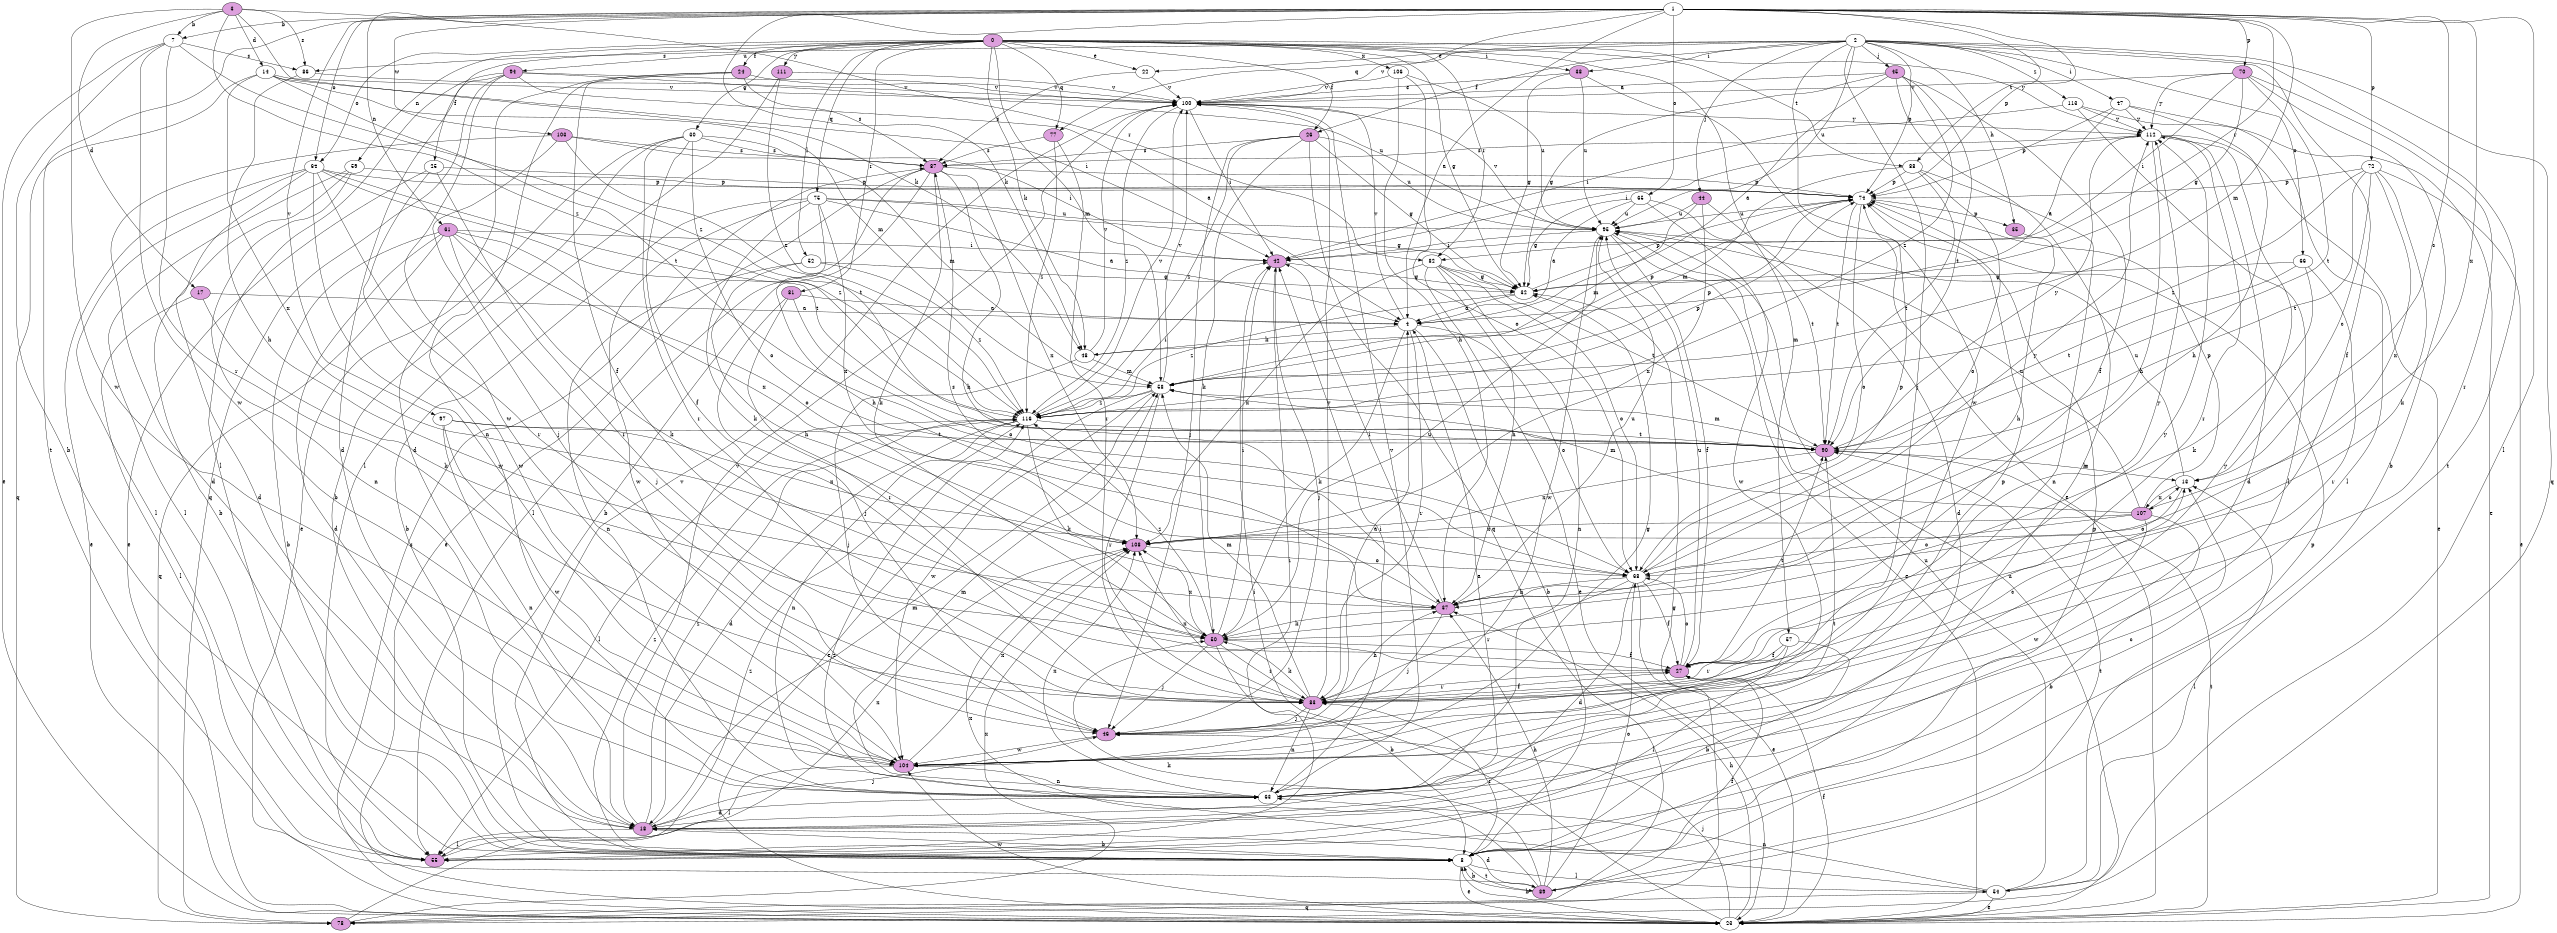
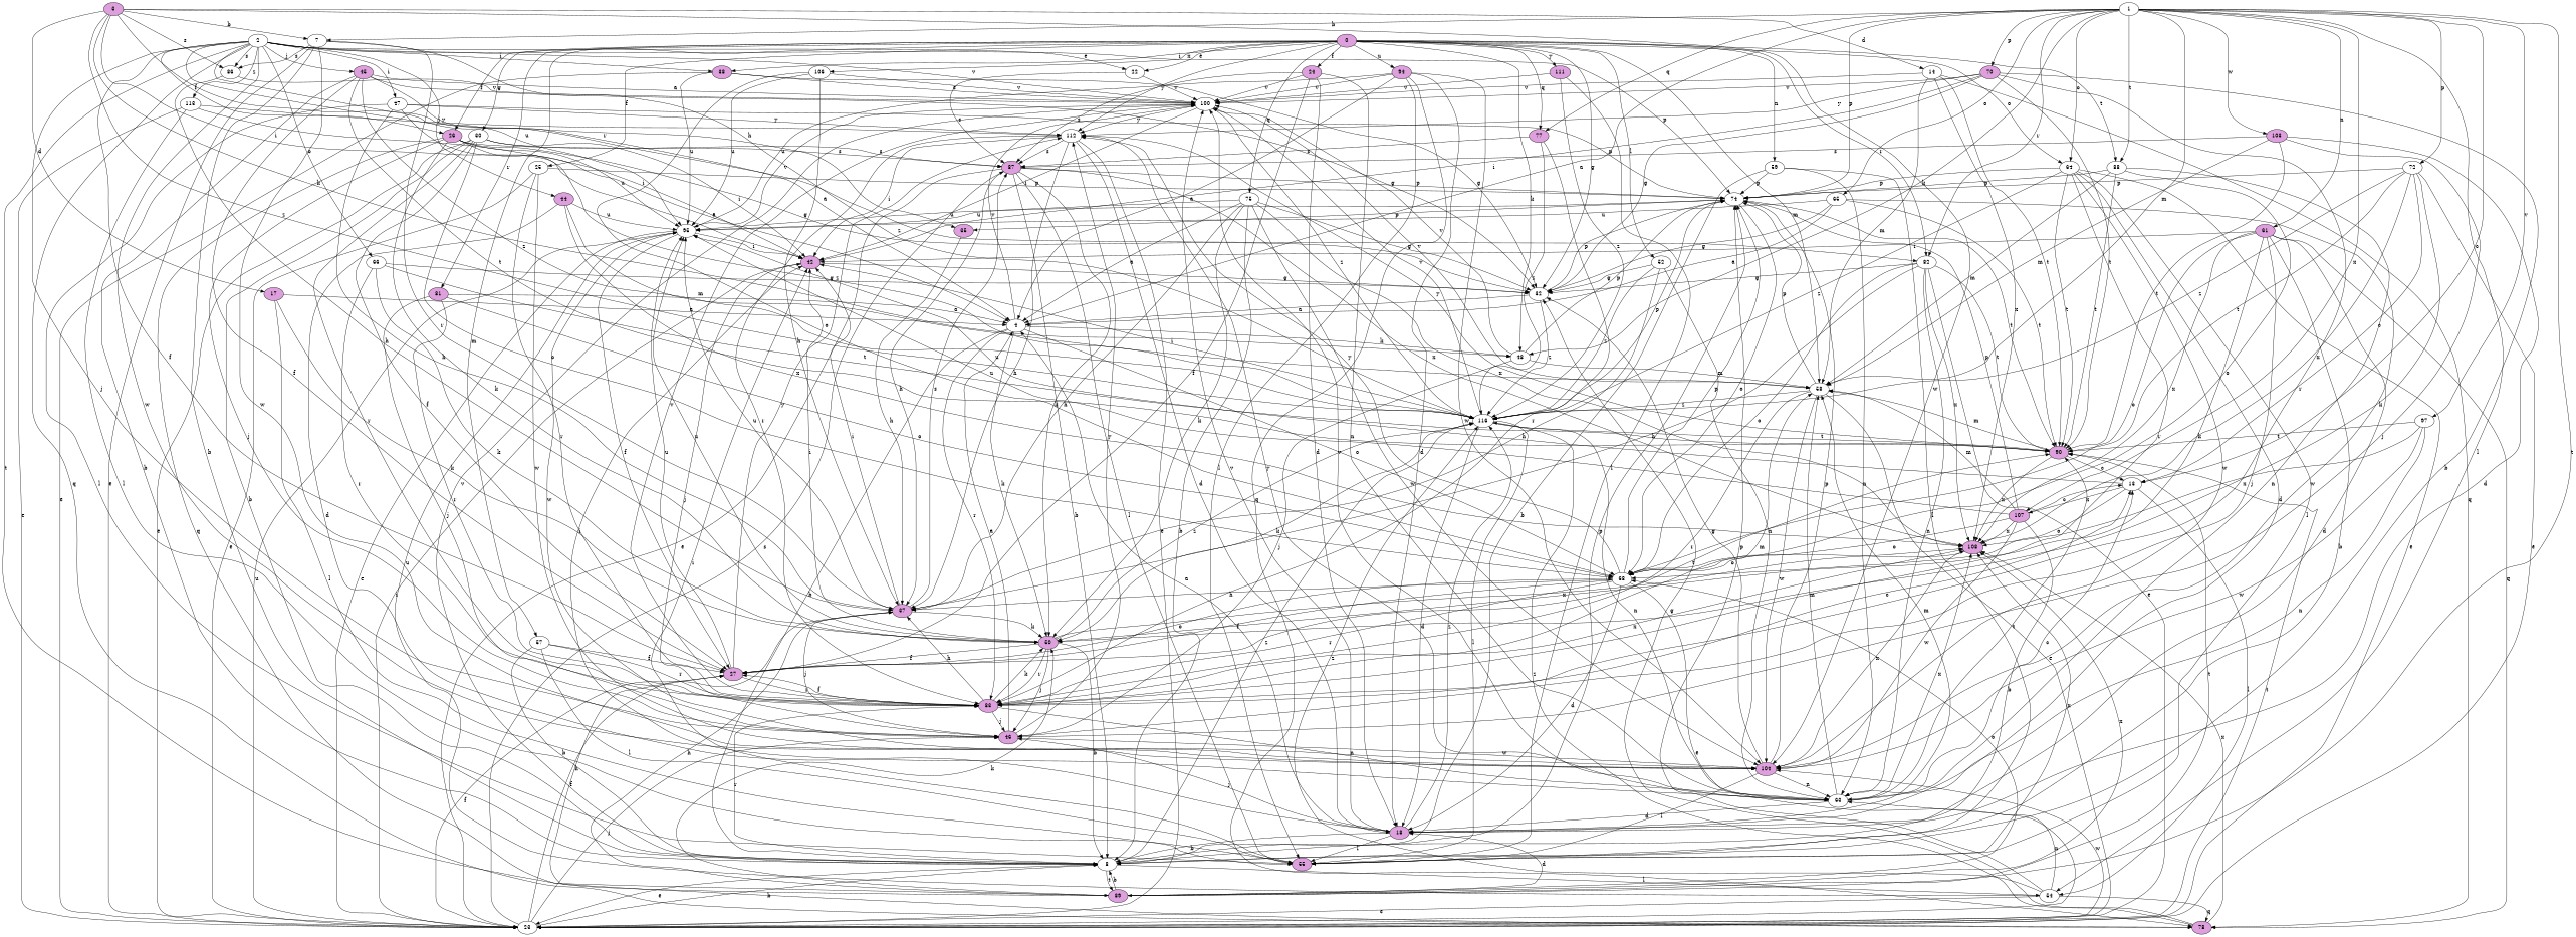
  strict digraph {
    node [fillcolor=white style=filled]
    0 [fillcolor=plum]
    22
    24 [fillcolor=plum]
    25
    26 [fillcolor=plum]
    30
    32
    38 [fillcolor=plum]
    48
    52
    57
    58
    59
    64
    75
    77 [fillcolor=plum]
    81 [fillcolor=plum]
    82
    88
    94 [fillcolor=plum]
    106
    111 [fillcolor=plum]
    112
    100
    87 [fillcolor=plum]
    27 [fillcolor=plum]
    18 [fillcolor=plum]
    63
    74
    104 [fillcolor=plum]
    83 [fillcolor=plum]
    23
    46 [fillcolor=plum]
    78 [fillcolor=plum]
    95
    116
    50 [fillcolor=plum]
    42 [fillcolor=plum]
    8
    68
    4
    37 [fillcolor=plum]
    55 [fillcolor=plum]
    90 [fillcolor=plum]
    108 [fillcolor=plum]
    1
    7
    13
    54
    61 [fillcolor=plum]
    65
    70 [fillcolor=plum]
    72
    89 [fillcolor=plum]
    97
    103 [fillcolor=plum]
    107 [fillcolor=plum]
    86
    35 [fillcolor=plum]
    2
    n61 [label=47]
    44 [fillcolor=plum]
    45 [fillcolor=plum]
    66
    113
    3 [fillcolor=plum]
    14
    17 [fillcolor=plum]
    0 -> 22 [label=e]
    0 -> 24 [label=f]
    0 -> 25 [label=f]
    0 -> 26 [label=f]
    0 -> 30 [label=g]
    0 -> 32 [label=g]
    0 -> 38 [label=i]
    0 -> 48 [label=k]
    0 -> 52 [label=l]
    0 -> 57 [label=m]
    0 -> 58 [label=m]
    0 -> 59 [label=n]
    0 -> 64 [label=o]
    0 -> 75 [label=q]
    0 -> 77 [label=q]
    0 -> 81 [label=r]
    0 -> 82 [label=r]
    0 -> 88 [label=t]
    0 -> 94 [label=u]
    0 -> 106 [label=x]
    0 -> 111 [label=y]
    0 -> 112 [label=y]
    22 -> 100 [label=v]
    22 -> 87 [label=s]
    24 -> 100 [label=v]
    24 -> 87 [label=s]
    24 -> 27 [label=f]
    24 -> 18 [label=d]
    24 -> 63 [label=n]
    25 -> 74 [label=p]
    25 -> 104 [label=w]
    25 -> 83 [label=r]
    25 -> 23 [label=e]
    26 -> 32 [label=g]
    26 -> 87 [label=s]
    26 -> 46 [label=j]
    26 -> 78 [label=q]
    26 -> 95 [label=u]
    26 -> 116 [label=z]
    26 -> 50 [label=k]
    30 -> 87 [label=s]
    30 -> 27 [label=f]
    30 -> 83 [label=r]
    30 -> 23 [label=e]
    30 -> 42 [label=i]
    30 -> 8 [label=b]
    30 -> 68 [label=o]
    32 -> 74 [label=p]
    32 -> 116 [label=z]
    32 -> 4 [label=a]
    38 -> 32 [label=g]
    38 -> 100 [label=e]
    38 -> 23 [label=e]
    38 -> 95 [label=u]
    48 -> 58 [label=m]
    48 -> 100 [label=v]
    48 -> 74 [label=p]
    48 -> 46 [label=j]
    52 -> 32 [label=g]
    52 -> 63 [label=n]
    52 -> 116 [label=z]
    52 -> 37 [label=h]
    57 -> 27 [label=f]
    57 -> 83 [label=r]
    57 -> 8 [label=b]
    57 -> 55 [label=l]
    58 -> 100 [label=v]
    58 -> 74 [label=p]
    58 -> 104 [label=w]
    58 -> 83 [label=r]
    58 -> 23 [label=e]
    58 -> 116 [label=z]
    59 -> 63 [label=n]
    59 -> 74 [label=p]
    59 -> 8 [label=b]
    59 -> 55 [label=l]
    64 -> 18 [label=d]
    64 -> 74 [label=p]
    64 -> 104 [label=w]
    64 -> 83 [label=r]
    64 -> 23 [label=e]
    64 -> 116 [label=z]
    64 -> 55 [label=l]
    64 -> 90 [label=t]
    75 -> 32 [label=g]
    75 -> 104 [label=w]
    75 -> 95 [label=u]
    75 -> 50 [label=k]
    75 -> 8 [label=b]
    75 -> 4 [label=a]
    75 -> 37 [label=h]
    75 -> 108 [label=x]
    77 -> 87 [label=s]
    77 -> 83 [label=r]
    77 -> 116 [label=z]
    81 -> 83 [label=r]
    81 -> 46 [label=j]
    81 -> 68 [label=o]
    81 -> 4 [label=a]
    82 -> 32 [label=g]
    82 -> 63 [label=n]
    82 -> 23 [label=e]
    82 -> 68 [label=o]
    82 -> 37 [label=h]
    82 -> 90 [label=t]
    82 -> 108 [label=x]
    88 -> 58 [label=m]
    88 -> 63 [label=n]
    88 -> 74 [label=p]
    88 -> 68 [label=o]
    88 -> 90 [label=t]
    94 -> 100 [label=v]
    94 -> 18 [label=d]
    94 -> 104 [label=w]
    94 -> 78 [label=q]
    94 -> 95 [label=u]
    94 -> 4 [label=a]
    94 -> 55 [label=l]
    106 -> 100 [label=v]
    106 -> 95 [label=u]
    106 -> 68 [label=o]
    106 -> 37 [label=h]
    111 -> 100 [label=v]
    111 -> 116 [label=z]
    111 -> 55 [label=l]
    112 -> 87 [label=s]
    112 -> 18 [label=d]
    112 -> 83 [label=r]
    112 -> 23 [label=e]
    112 -> 42 [label=i]
    112 -> 37 [label=h]
    100 -> 112 [label=y]
    100 -> 116 [label=z]
    100 -> 42 [label=i]
    87 -> 74 [label=p]
    87 -> 23 [label=e]
    87 -> 50 [label=k]
    87 -> 8 [label=b]
    87 -> 37 [label=h]
    87 -> 55 [label=l]
    87 -> 108 [label=x]
    27 -> 112 [label=y]
    27 -> 83 [label=r]
    27 -> 95 [label=u]
    27 -> 68 [label=o]
    27 -> 90 [label=t]
    18 -> 58 [label=m]
    18 -> 100 [label=v]
    18 -> 46 [label=j]
    18 -> 116 [label=z]
    18 -> 8 [label=b]
    18 -> 4 [label=a]
    18 -> 55 [label=l]
    63 -> 58 [label=m]
    63 -> 112 [label=y]
    63 -> 100 [label=v]
    63 -> 18 [label=d]
    63 -> 42 [label=i]
    63 -> 90 [label=t]
    63 -> 108 [label=x]
    63 -> 13 [label=c]
    74 -> 95 [label=u]
    74 -> 68 [label=o]
    74 -> 90 [label=t]
    74 -> 35 [label=p]
    104 -> 32 [label=g]
    104 -> 63 [label=n]
    104 -> 74 [label=p]
    104 -> 55 [label=l]
    104 -> 108 [label=x]
    83 -> 58 [label=m]
    83 -> 100 [label=v]
    83 -> 27 [label=f]
    83 -> 63 [label=n]
    83 -> 46 [label=j]
    83 -> 50 [label=k]
    83 -> 37 [label=h]
    83 -> 108 [label=x]
    83 -> 13 [label=c]
    23 -> 87 [label=s]
    23 -> 27 [label=f]
    23 -> 104 [label=w]
    23 -> 46 [label=j]
    23 -> 95 [label=u]
    23 -> 42 [label=i]
    23 -> 8 [label=b]
    23 -> 37 [label=h]
    23 -> 90 [label=t]
    46 -> 112 [label=y]
    46 -> 104 [label=w]
    46 -> 4 [label=a]
    78 -> 32 [label=g]
    78 -> 116 [label=z]
    78 -> 108 [label=x]
    95 -> 100 [label=v]
    95 -> 27 [label=f]
    95 -> 104 [label=w]
    95 -> 23 [label=e]
    95 -> 42 [label=i]
    116 -> 100 [label=v]
    116 -> 18 [label=d]
    116 -> 63 [label=n]
    116 -> 74 [label=p]
    116 -> 50 [label=k]
    116 -> 42 [label=i]
    116 -> 55 [label=l]
    116 -> 90 [label=t]
    50 -> 27 [label=f]
    50 -> 83 [label=r]
    50 -> 46 [label=j]
    50 -> 95 [label=u]
    50 -> 116 [label=z]
    50 -> 42 [label=i]
    50 -> 8 [label=b]
    50 -> 108 [label=x]
    42 -> 32 [label=g]
    42 -> 46 [label=j]
    8 -> 100 [label=v]
    8 -> 74 [label=p]
    8 -> 83 [label=r]
    8 -> 23 [label=e]
    8 -> 116 [label=z]
    8 -> 54 [label=l]
    8 -> 89 [label=t]
    68 -> 112 [label=y]
    68 -> 27 [label=f]
    68 -> 18 [label=d]
    68 -> 74 [label=p]
    68 -> 83 [label=r]
    68 -> 23 [label=e]
    68 -> 37 [label=h]
    4 -> 48 [label=k]
    4 -> 100 [label=v]
    4 -> 83 [label=r]
    4 -> 50 [label=k]
    4 -> 8 [label=b]
    4 -> 68 [label=o]
    37 -> 87 [label=s]
    37 -> 46 [label=j]
    37 -> 95 [label=u]
    37 -> 50 [label=k]
    37 -> 42 [label=i]
    55 -> 42 [label=i]
    55 -> 108 [label=x]
    90 -> 58 [label=m]
    90 -> 112 [label=y]
    90 -> 108 [label=x]
    90 -> 13 [label=c]
    108 -> 68 [label=o]
    1 -> 48 [label=k]
    1 -> 58 [label=m]
    1 -> 64 [label=o]
    1 -> 77 [label=q]
    1 -> 82 [label=r]
    1 -> 88 [label=t]
    1 -> 74 [label=p]
    1 -> 4 [label=a]
    1 -> 7 [label=b]
    1 -> 13 [label=c]
    1 -> 54 [label=l]
    1 -> 61 [label=n]
    1 -> 65 [label=o]
    1 -> 70 [label=p]
    1 -> 72 [label=p]
    1 -> 89 [label=t]
    1 -> 97 [label=v]
    1 -> 103 [label=w]
    1 -> 107 [label=x]
    7 -> 104 [label=w]
-   7 -> 83 [label=r]
+   7 -> 37 [label=r]
    7 -> 23 [label=e]
    7 -> 116 [label=z]
    7 -> 8 [label=b]
    7 -> 86 [label=s]
    13 -> 95 [label=u]
    13 -> 68 [label=o]
-   54 -> 13 [label=l]
+   13 -> 54 [label=l]
    13 -> 107 [label=x]
    54 -> 63 [label=n]
    54 -> 74 [label=p]
    54 -> 23 [label=e]
    54 -> 78 [label=q]
    54 -> 95 [label=u]
    54 -> 116 [label=z]
    61 -> 18 [label=d]
    61 -> 46 [label=j]
    61 -> 78 [label=q]
    61 -> 50 [label=k]
    61 -> 42 [label=i]
    61 -> 8 [label=b]
    61 -> 68 [label=o]
    61 -> 108 [label=x]
    65 -> 32 [label=g]
    65 -> 104 [label=w]
    65 -> 95 [label=u]
    65 -> 4 [label=a]
    65 -> 90 [label=t]
    70 -> 32 [label=g]
    70 -> 112 [label=y]
    70 -> 100 [label=v]
    70 -> 83 [label=r]
    70 -> 42 [label=i]
    70 -> 8 [label=b]
    70 -> 90 [label=t]
    72 -> 74 [label=p]
    72 -> 23 [label=e]
    72 -> 116 [label=z]
    72 -> 50 [label=k]
    72 -> 90 [label=t]
    72 -> 108 [label=x]
    72 -> 13 [label=c]
    89 -> 27 [label=f]
    89 -> 18 [label=d]
    89 -> 50 [label=k]
    89 -> 8 [label=b]
    89 -> 68 [label=o]
    89 -> 37 [label=h]
    89 -> 90 [label=t]
    89 -> 108 [label=x]
    97 -> 63 [label=n]
    97 -> 104 [label=w]
    97 -> 90 [label=t]
    97 -> 108 [label=x]
    103 -> 58 [label=m]
    103 -> 87 [label=s]
    103 -> 18 [label=d]
    103 -> 46 [label=j]
    103 -> 90 [label=t]
    107 -> 58 [label=m]
    107 -> 74 [label=p]
    107 -> 104 [label=w]
    107 -> 95 [label=u]
    107 -> 8 [label=b]
    107 -> 68 [label=o]
    107 -> 108 [label=x]
    107 -> 13 [label=c]
    86 -> 100 [label=v]
    86 -> 37 [label=h]
    35 -> 37 [label=h]
    2 -> 22 [label=e]
    2 -> 26 [label=f]
    2 -> 38 [label=i]
    2 -> 100 [label=v]
    2 -> 27 [label=f]
    2 -> 74 [label=p]
    2 -> 104 [label=w]
    2 -> 46 [label=j]
    2 -> 78 [label=q]
    2 -> 95 [label=u]
    2 -> 89 [label=t]
    2 -> 86 [label=s]
    2 -> 35 [label=h]
    2 -> n61 [label=i]
    2 -> 44 [label=j]
    2 -> 45 [label=j]
    2 -> 66 [label=o]
    2 -> 113 [label=z]
    n61 -> 112 [label=y]
    n61 -> 74 [label=p]
    n61 -> 4 [label=a]
    n61 -> 37 [label=h]
    n61 -> 55 [label=l]
    44 -> 58 [label=m]
    44 -> 18 [label=d]
    44 -> 95 [label=u]
    44 -> 108 [label=x]
    45 -> 32 [label=g]
    45 -> 100 [label=a]
    45 -> 27 [label=f]
    45 -> 116 [label=z]
    45 -> 8 [label=b]
    45 -> 4 [label=a]
    45 -> 90 [label=t]
    66 -> 32 [label=g]
    66 -> 83 [label=r]
    66 -> 50 [label=k]
    66 -> 90 [label=t]
    113 -> 112 [label=y]
    113 -> 23 [label=e]
    113 -> 42 [label=i]
    113 -> 55 [label=l]
    3 -> 48 [label=k]
    3 -> 82 [label=r]
    3 -> 104 [label=w]
    3 -> 116 [label=z]
-   14 -> 42 [label=i]
+   3 -> 42 [label=i]
    3 -> 7 [label=b]
    3 -> 86 [label=s]
    3 -> 14 [label=d]
    3 -> 17 [label=d]
    14 -> 58 [label=m]
    14 -> 100 [label=v]
    14 -> 78 [label=q]
    14 -> 90 [label=t]
    14 -> 108 [label=x]
    17 -> 50 [label=k]
    17 -> 4 [label=a]
    17 -> 55 [label=l]
  }
